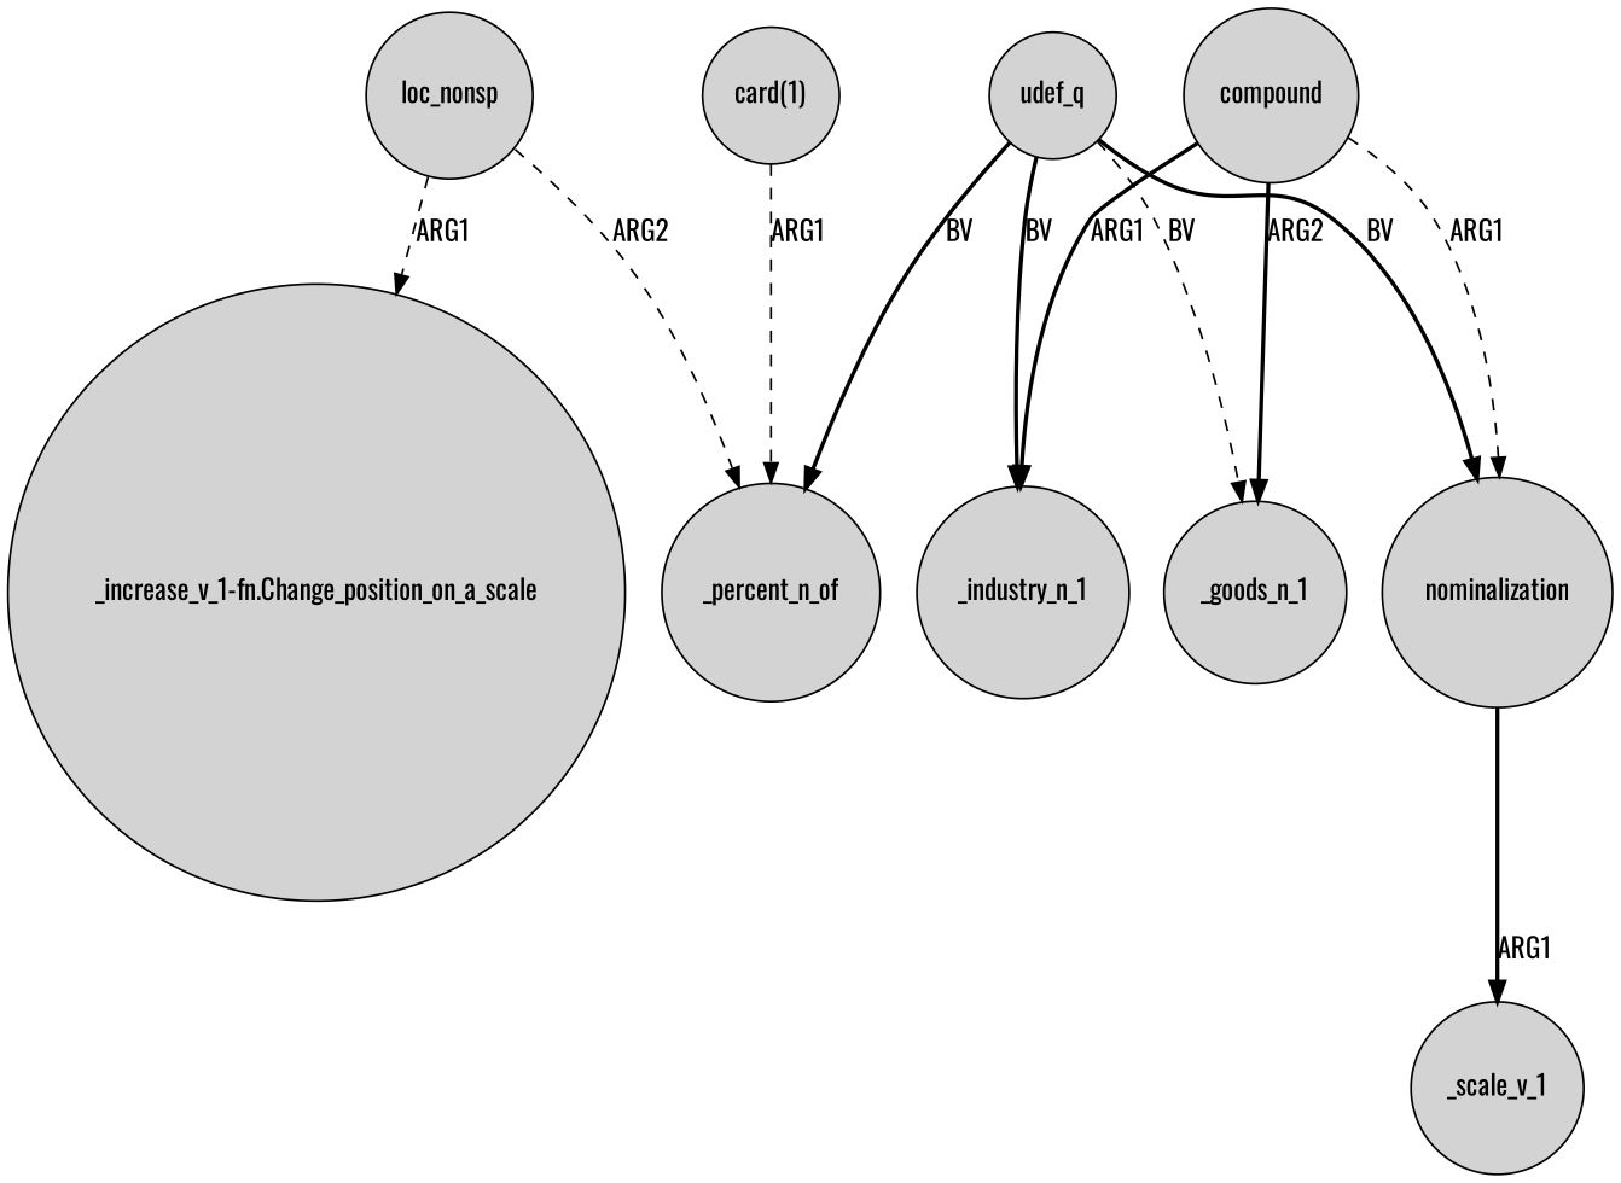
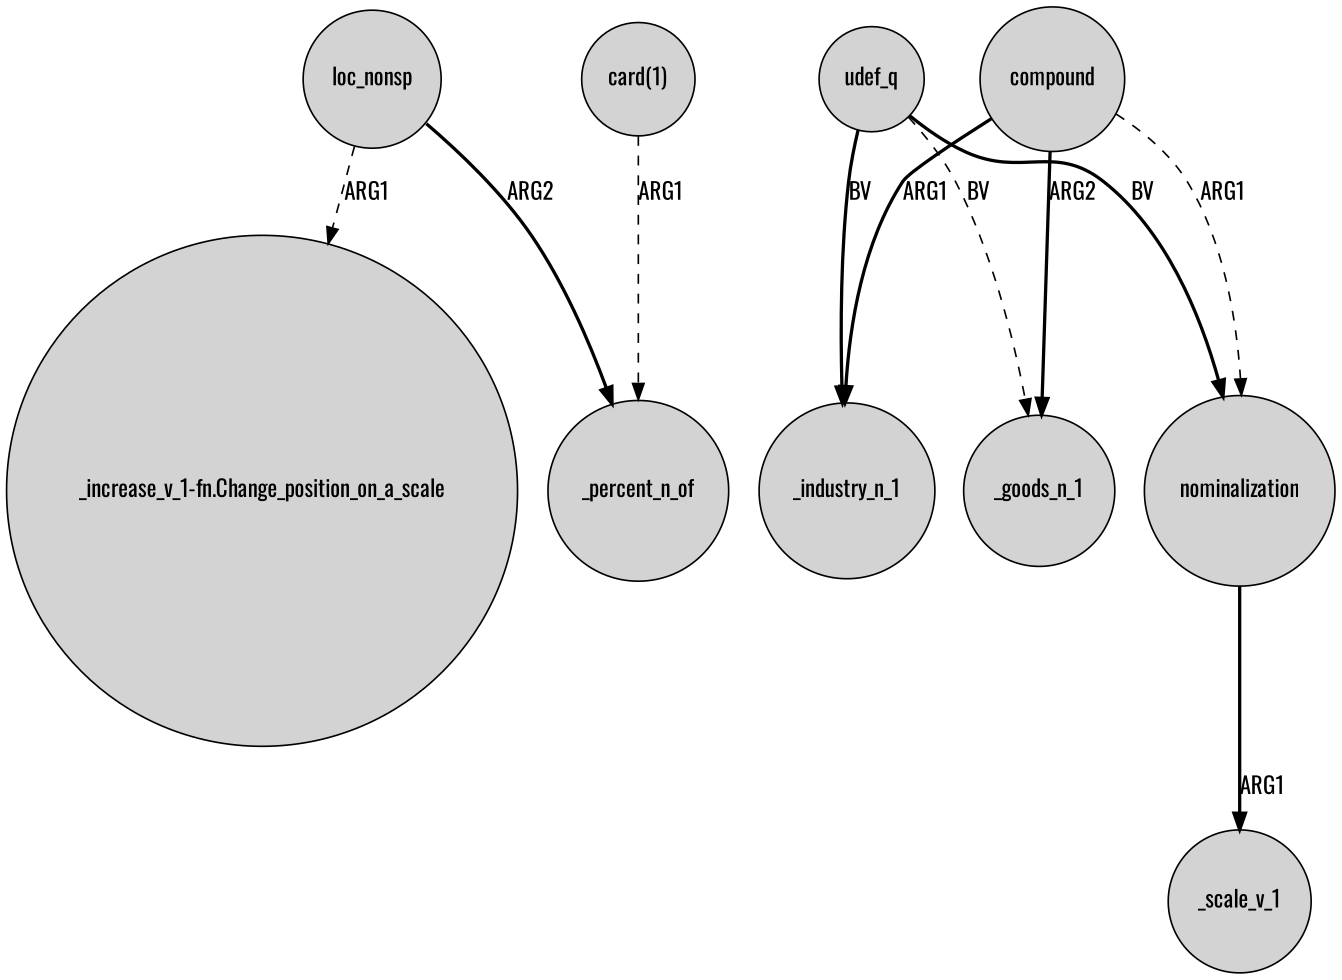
  digraph {
    fontname=Oswald
    node [fontname=Oswald shape=circle style=filled]
    edge [fontname=Oswald style=bold]
    "card(1)"
    _percent_n_of
    compound
    _industry_n_1
    _goods_n_1
    nominalization
    n7 [label=_scale_v_1]
    loc_nonsp
    "_increase_v_1-fn.Change_position_on_a_scale"
    udef_q
    "card(1)" -> _percent_n_of [label=ARG1 style=dashed]
    compound -> _industry_n_1 [label=ARG1]
    compound -> _goods_n_1 [label=ARG2]
    compound -> nominalization [label=ARG1 style=dashed]
    nominalization -> n7 [label=ARG1]
-   loc_nonsp -> _percent_n_of [label=ARG2 style=dashed]
+   loc_nonsp -> _percent_n_of [label=ARG2]
    loc_nonsp -> "_increase_v_1-fn.Change_position_on_a_scale" [label=ARG1 style=dashed]
-   udef_q -> _percent_n_of [label=BV]
    udef_q -> _industry_n_1 [label=BV]
    udef_q -> _goods_n_1 [label=BV style=dashed]
    udef_q -> nominalization [label=BV]
  }
